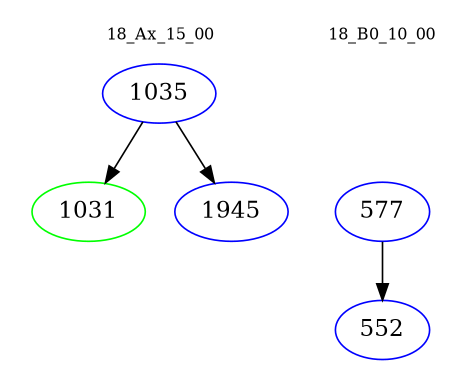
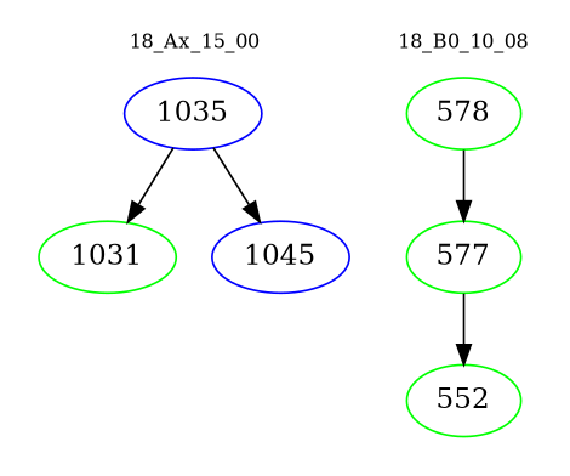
  digraph {
    node [color=blue]
    edge [color=black]
    n1 [color=green label=1031]
    n2 [label=1035]
-   n3 [label=1945]
-   n5 [label=577]
-   n6 [label=552]
+   n3 [label=1045]
+   n4 [color=green label=578]
+   n5 [color=green label=577]
+   n6 [color=green label=552]
    subgraph cluster_1 {
      color=white
      fontsize=10
      label="18_Ax_15_00"
      n1
      n2
      n3
    }
    subgraph cluster_2 {
      color=white
      fontsize=10
-     label="18_B0_10_00"
+     label="18_B0_10_08"
+     n4
      n5
      n6
    }
    n2 -> n1
    n2 -> n3
+   n4 -> n5
    n5 -> n6
  }
